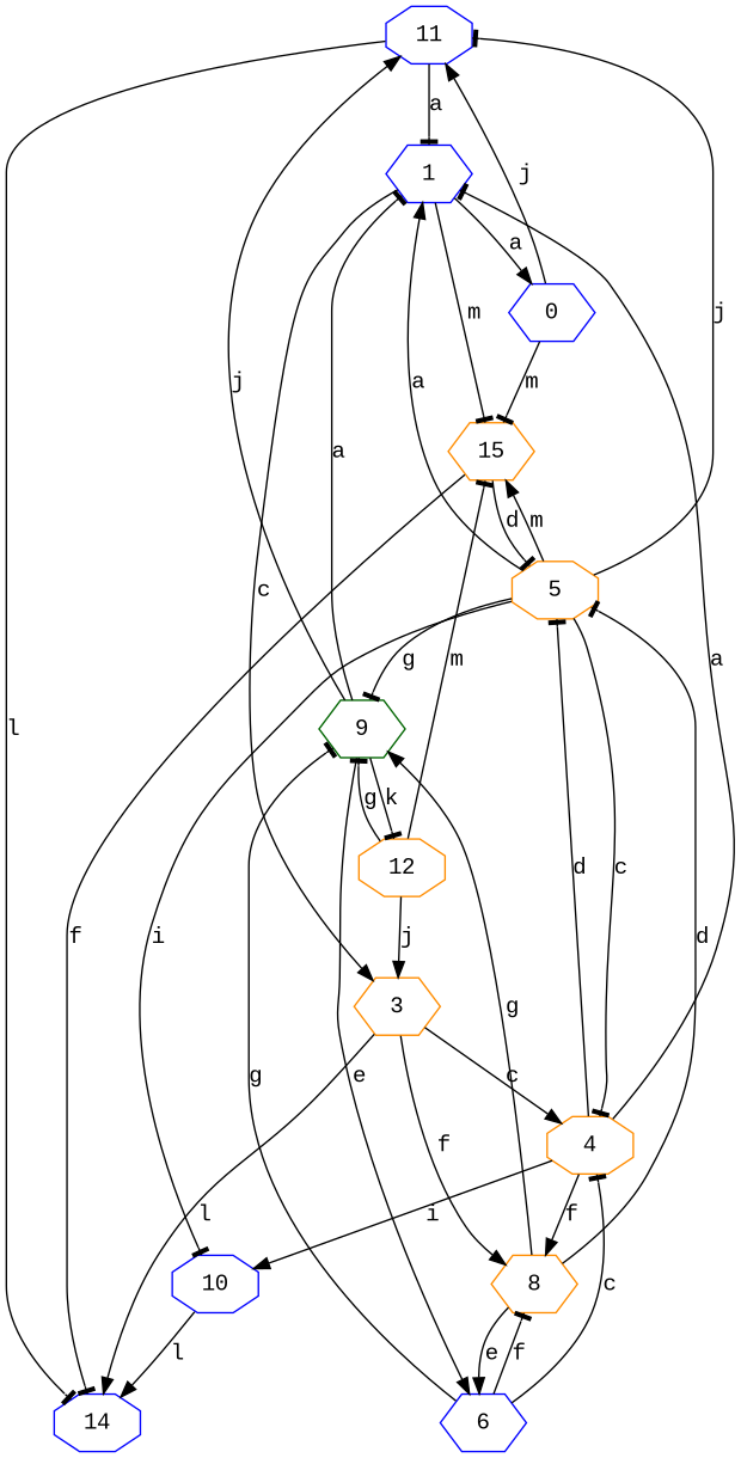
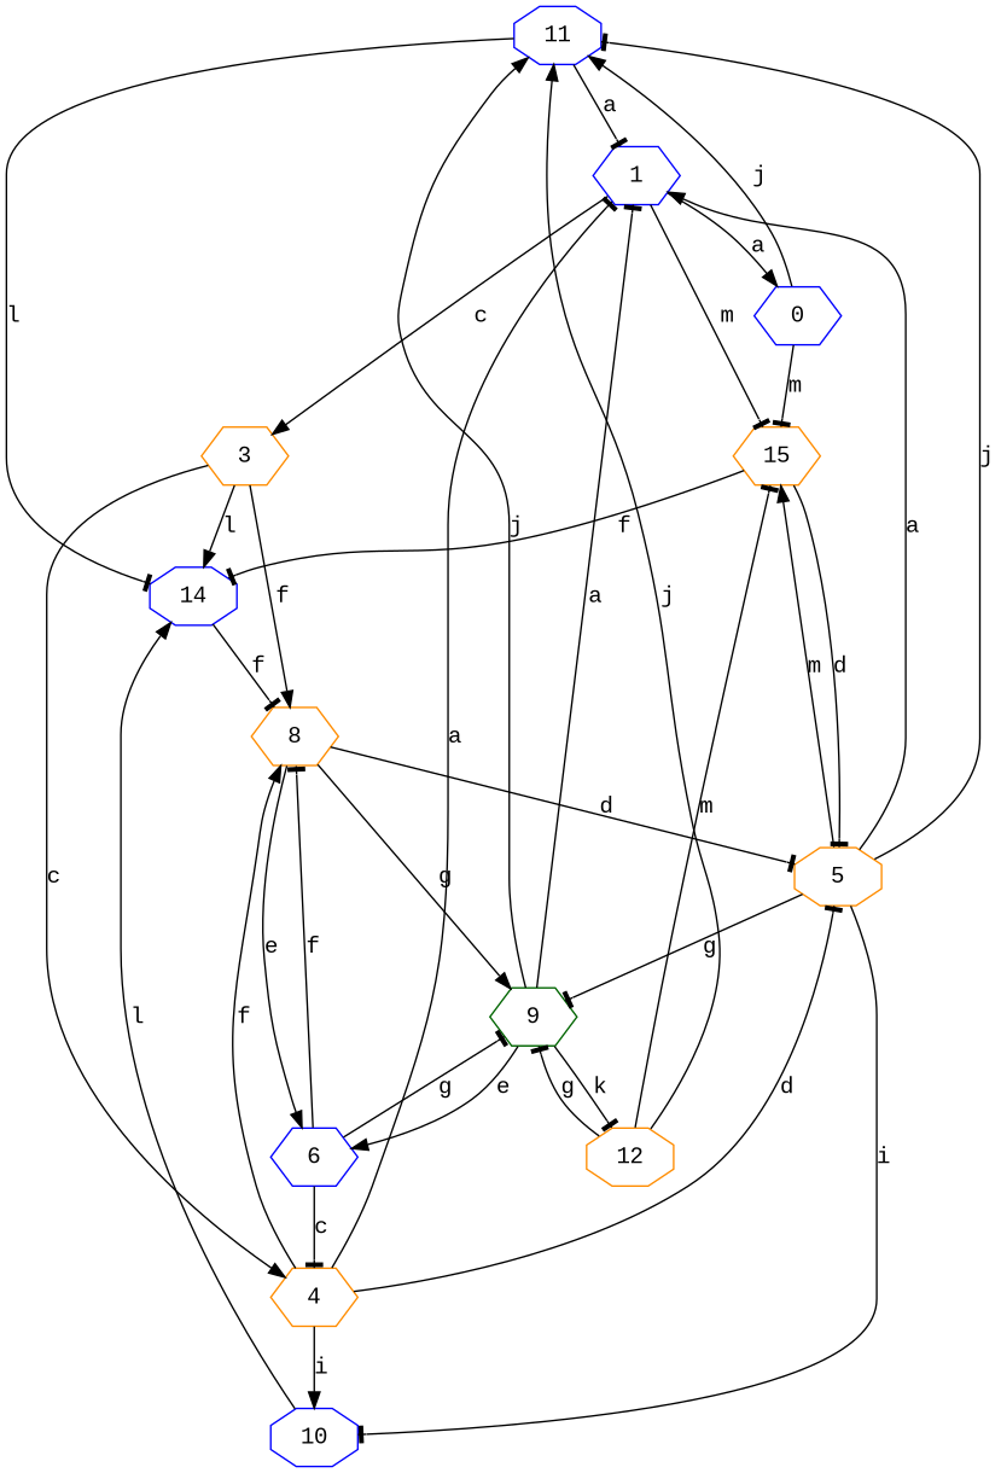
  strict digraph {
    fontname="Liberation Mono"
    node [color=blue fontname="Liberation Mono" shape=hexagon]
    edge [arrowhead=tee fontname="Liberation Mono"]
    11 [shape=octagon]
    0
    15 [color=darkorange]
    1
    14 [shape=octagon]
    5 [color=darkorange shape=octagon]
    3 [color=darkorange]
-   4 [color=darkorange shape=octagon]
+   4 [color=darkorange]
    8 [color=darkorange]
    10 [shape=octagon]
    9 [color=darkgreen]
    6
    12 [color=darkorange shape=octagon]
    11 -> 1 [label=a]
    11 -> 14 [label=l]
    0 -> 11 [arrowhead=normal label=j]
    0 -> 15 [label=m]
    15 -> 14 [label=f]
    15 -> 5 [label=d]
    1 -> 0 [arrowhead=normal label=a]
    1 -> 15 [label=m]
    1 -> 3 [arrowhead=normal label=c]
+   14 -> 8 [label=f]
    5 -> 11 [label=j]
    5 -> 15 [arrowhead=normal label=m]
    5 -> 1 [arrowhead=normal label=a]
-   5 -> 4 [label=c]
    5 -> 10 [label=i]
    5 -> 9 [label=g]
    3 -> 14 [arrowhead=normal label=l]
    3 -> 4 [arrowhead=normal label=c]
    3 -> 8 [arrowhead=normal label=f]
    4 -> 1 [label=a]
    4 -> 5 [label=d]
    4 -> 8 [arrowhead=normal label=f]
    4 -> 10 [arrowhead=normal label=i]
    8 -> 5 [label=d]
    8 -> 9 [arrowhead=normal label=g]
    8 -> 6 [arrowhead=normal label=e]
    10 -> 14 [arrowhead=normal label=l]
    9 -> 11 [arrowhead=normal label=j]
    9 -> 1 [label=a]
    9 -> 6 [arrowhead=normal label=e]
    9 -> 12 [label=k]
    6 -> 4 [label=c]
    6 -> 8 [label=f]
    6 -> 9 [label=g]
-   12 -> 3 [arrowhead=normal label=j]
+   12 -> 11 [arrowhead=normal label=j]
    12 -> 15 [label=m]
    12 -> 9 [label=g]
  }
